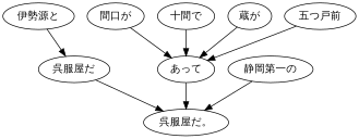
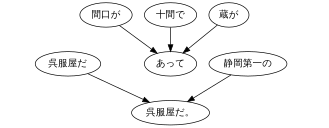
  digraph {
    fontname="PT Serif"
    node [fontname="PT Serif"]
    edge [fontname="PT Serif"]
-   n1 [label="伊勢源と"]
    n2 [label="呉服屋だ"]
    n3 [label="呉服屋だ。"]
    n4 [label="間口が"]
    n5 [label="あって"]
    n6 [label="十間で"]
    n7 [label="蔵が"]
-   n8 [label="五つ戸前"]
    n9 [label="静岡第一の"]
-   n1 -> n2
    n2 -> n3
    n4 -> n5
-   n5 -> n3
    n6 -> n5
    n7 -> n5
-   n8 -> n5
    n9 -> n3
  }
